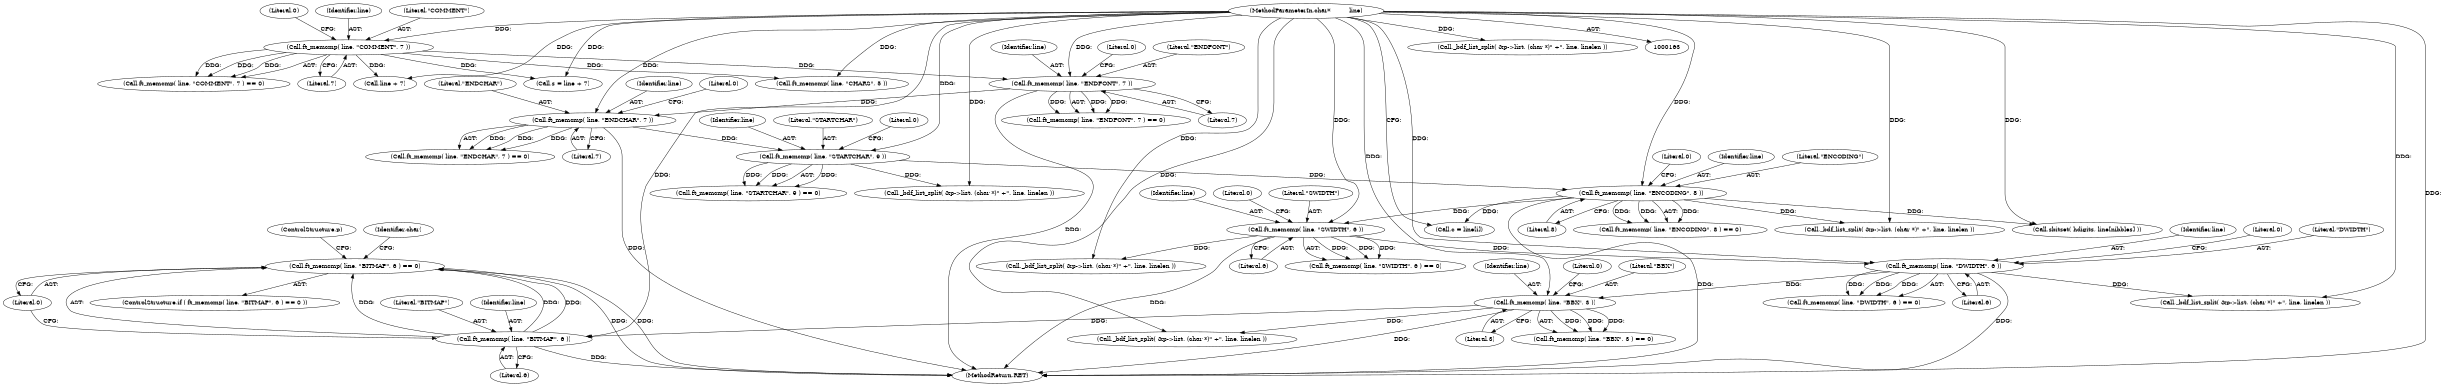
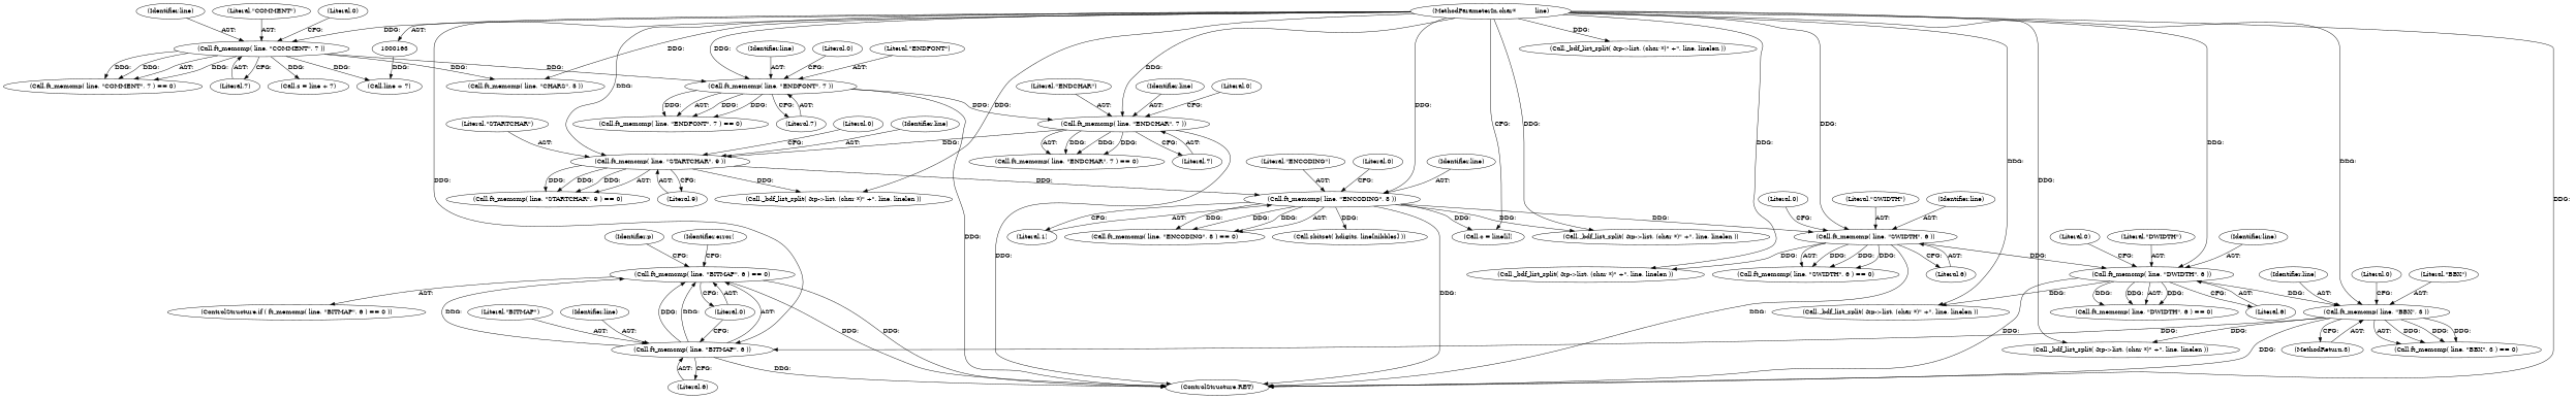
  digraph {
    n1 [label="(Call,ft_memcmp( line, \"BITMAP\", 6 ) == 0)"]
    n2 [label="(Literal,0)"]
-   n3 [label="(MethodReturn,RET)"]
+   n3 [label="(ControlStructure,RET)"]
    n4 [label="(ControlStructure,if ( ft_memcmp( line, \"BITMAP\", 6 ) == 0 ))"]
    n5 [label="(Call,ft_memcmp( line, \"BITMAP\", 6 ))"]
    n6 [label="(Literal,6)"]
    n7 [label="(Call,ft_memcmp( line, \"BBX\", 3 ))"]
    n8 [label="(Call,ft_memcmp( line, \"BBX\", 3 ) == 0)"]
    n9 [label="(Call,_bdf_list_split( &p->list, (char *)\" +\", line, linelen ))"]
-   n10 [label="(Literal,3)"]
+   n10 [label="(MethodReturn,3)"]
    n11 [label="(Call,ft_memcmp( line, \"DWIDTH\", 6 ))"]
    n12 [label="(Literal,6)"]
    n13 [label="(Call,ft_memcmp( line, \"DWIDTH\", 6 ) == 0)"]
    n14 [label="(Call,_bdf_list_split( &p->list, (char *)\" +\", line, linelen ))"]
    n15 [label="(Call,ft_memcmp( line, \"SWIDTH\", 6 ))"]
    n16 [label="(Literal,6)"]
    n17 [label="(Call,ft_memcmp( line, \"SWIDTH\", 6 ) == 0)"]
    n18 [label="(Call,_bdf_list_split( &p->list, (char *)\" +\", line, linelen ))"]
    n19 [label="(Call,ft_memcmp( line, \"ENCODING\", 8 ))"]
-   n20 [label="(Literal,8)"]
+   n20 [label="(Literal,1)"]
    n21 [label="(Call,_bdf_list_split( &p->list, (char *)\" +\", line, linelen ))"]
    n22 [label="(Call,sbitset( hdigits, line[nibbles] ))"]
    n23 [label="(Call,ft_memcmp( line, \"ENCODING\", 8 ) == 0)"]
    n24 [label="(Call,c = line[i])"]
    n25 [label="(Call,ft_memcmp( line, \"STARTCHAR\", 9 ))"]
+   n26 [label="(Literal,9)"]
    n27 [label="(Call,_bdf_list_split( &p->list, (char *)\" +\", line, linelen ))"]
    n28 [label="(Call,ft_memcmp( line, \"STARTCHAR\", 9 ) == 0)"]
    n29 [label="(Call,ft_memcmp( line, \"ENDCHAR\", 7 ))"]
    n30 [label="(Call,ft_memcmp( line, \"ENDCHAR\", 7 ) == 0)"]
    n31 [label="(Literal,7)"]
    n32 [label="(Call,ft_memcmp( line, \"ENDFONT\", 7 ))"]
    n33 [label="(Literal,7)"]
    n34 [label="(Call,ft_memcmp( line, \"ENDFONT\", 7 ) == 0)"]
    n35 [label="(Call,ft_memcmp( line, \"COMMENT\", 7 ))"]
    n36 [label="(Call,line + 7)"]
    n37 [label="(Call,ft_memcmp( line, \"CHARS\", 5 ))"]
    n38 [label="(Call,s = line + 7)"]
    n39 [label="(Literal,7)"]
    n40 [label="(Call,ft_memcmp( line, \"COMMENT\", 7 ) == 0)"]
    n41 [label="(MethodParameterIn,char*          line)"]
    n42 [label="(Call,_bdf_list_split( &p->list, (char *)\" +\", line, linelen ))"]
    1000163
    n44 [label="(Identifier,line)"]
    n45 [label="(Literal,0)"]
    n46 [label="(Literal,0)"]
    n47 [label="(Literal,\"ENDCHAR\")"]
    n48 [label="(Literal,0)"]
    n49 [label="(Literal,\"BBX\")"]
    n50 [label="(Identifier,line)"]
-   n51 [label="(ControlStructure,p)"]
+   n51 [label="(Identifier,p)"]
    n52 [label="(Literal,\"BITMAP\")"]
    n53 [label="(Literal,\"COMMENT\")"]
    n54 [label="(Identifier,line)"]
    n55 [label="(Literal,\"STARTCHAR\")"]
    n56 [label="(Literal,0)"]
    n57 [label="(Identifier,line)"]
    n58 [label="(Identifier,line)"]
    n59 [label="(Literal,\"ENDFONT\")"]
    n60 [label="(Literal,0)"]
    n61 [label="(Literal,\"SWIDTH\")"]
    n62 [label="(Literal,\"ENCODING\")"]
    n63 [label="(Identifier,line)"]
    n64 [label="(Identifier,line)"]
    n65 [label="(Literal,0)"]
    n66 [label="(Literal,0)"]
-   n67 [label="(Identifier,char)"]
+   n67 [label="(Identifier,error)"]
    n68 [label="(Identifier,line)"]
    n69 [label="(Literal,\"DWIDTH\")"]
    n70 [label="(Literal,0)"]
    n71 [label="(Identifier,line)"]
    n1 -> n2 [label="CFG: "]
    n1 -> n3 [label="DDG: "]
    n1 -> n3 [label="DDG: "]
    n1 -> n4 [label="AST: "]
    n2 -> n1 [label="AST: "]
    n2 -> n5 [label="CFG: "]
    n5 -> n1 [label="AST: "]
    n5 -> n1 [label="DDG: "]
    n5 -> n1 [label="DDG: "]
    n5 -> n1 [label="DDG: "]
    n5 -> n3 [label="DDG: "]
    n5 -> n6 [label="CFG: "]
    n6 -> n5 [label="AST: "]
    n7 -> n3 [label="DDG: "]
    n7 -> n5 [label="DDG: "]
    n7 -> n8 [label="AST: "]
    n7 -> n8 [label="DDG: "]
    n7 -> n8 [label="DDG: "]
    n7 -> n8 [label="DDG: "]
    n7 -> n9 [label="DDG: "]
    n7 -> n10 [label="CFG: "]
    n10 -> n7 [label="AST: "]
    n11 -> n3 [label="DDG: "]
    n11 -> n7 [label="DDG: "]
    n11 -> n12 [label="CFG: "]
    n11 -> n13 [label="AST: "]
    n11 -> n13 [label="DDG: "]
    n11 -> n13 [label="DDG: "]
    n11 -> n13 [label="DDG: "]
    n11 -> n14 [label="DDG: "]
    n12 -> n11 [label="AST: "]
    n15 -> n3 [label="DDG: "]
    n15 -> n11 [label="DDG: "]
    n15 -> n16 [label="CFG: "]
    n15 -> n17 [label="AST: "]
    n15 -> n17 [label="DDG: "]
    n15 -> n17 [label="DDG: "]
    n15 -> n17 [label="DDG: "]
    n15 -> n18 [label="DDG: "]
    n16 -> n15 [label="AST: "]
    n19 -> n3 [label="DDG: "]
    n19 -> n15 [label="DDG: "]
    n19 -> n20 [label="CFG: "]
    n19 -> n21 [label="DDG: "]
    n19 -> n22 [label="DDG: "]
    n19 -> n23 [label="AST: "]
    n19 -> n23 [label="DDG: "]
    n19 -> n23 [label="DDG: "]
    n19 -> n23 [label="DDG: "]
    n19 -> n24 [label="DDG: "]
    n20 -> n19 [label="AST: "]
    n25 -> n19 [label="DDG: "]
+   n25 -> n26 [label="CFG: "]
    n25 -> n27 [label="DDG: "]
    n25 -> n28 [label="AST: "]
    n25 -> n28 [label="DDG: "]
    n25 -> n28 [label="DDG: "]
    n25 -> n28 [label="DDG: "]
+   n26 -> n25 [label="AST: "]
    n29 -> n3 [label="DDG: "]
    n29 -> n25 [label="DDG: "]
    n29 -> n30 [label="AST: "]
    n29 -> n30 [label="DDG: "]
    n29 -> n30 [label="DDG: "]
    n29 -> n30 [label="DDG: "]
    n29 -> n31 [label="CFG: "]
    n31 -> n29 [label="AST: "]
    n32 -> n3 [label="DDG: "]
    n32 -> n29 [label="DDG: "]
    n32 -> n33 [label="CFG: "]
    n32 -> n34 [label="AST: "]
    n32 -> n34 [label="DDG: "]
    n32 -> n34 [label="DDG: "]
    n32 -> n34 [label="DDG: "]
    n33 -> n32 [label="AST: "]
    n35 -> n32 [label="DDG: "]
    n35 -> n36 [label="DDG: "]
    n35 -> n37 [label="DDG: "]
    n35 -> n38 [label="DDG: "]
    n35 -> n39 [label="CFG: "]
    n35 -> n40 [label="AST: "]
    n35 -> n40 [label="DDG: "]
    n35 -> n40 [label="DDG: "]
    n35 -> n40 [label="DDG: "]
    n39 -> n35 [label="AST: "]
    n41 -> n3 [label="DDG: "]
    n41 -> n5 [label="DDG: "]
    n41 -> n7 [label="DDG: "]
    n41 -> n9 [label="DDG: "]
    n41 -> n11 [label="DDG: "]
    n41 -> n14 [label="DDG: "]
    n41 -> n15 [label="DDG: "]
    n41 -> n18 [label="DDG: "]
    n41 -> n19 [label="DDG: "]
    n41 -> n21 [label="DDG: "]
-   n41 -> n22 [label="DDG: "]
    n41 -> n24 [label="CFG: "]
    n41 -> n25 [label="DDG: "]
    n41 -> n27 [label="DDG: "]
    n41 -> n29 [label="DDG: "]
    n41 -> n32 [label="DDG: "]
    n41 -> n35 [label="DDG: "]
-   n41 -> n36 [label="DDG: "]
+   1000163 -> n36 [label="DDG: "]
    n41 -> n37 [label="DDG: "]
-   n41 -> n38 [label="DDG: "]
    n41 -> n42 [label="DDG: "]
    n41 -> 1000163 [label="AST: "]
    n44 -> n7 [label="AST: "]
    n45 -> n32 [label="CFG: "]
    n46 -> n7 [label="CFG: "]
    n47 -> n29 [label="AST: "]
    n48 -> n19 [label="CFG: "]
    n49 -> n7 [label="AST: "]
    n50 -> n35 [label="AST: "]
    n51 -> n1 [label="CFG: "]
    n52 -> n5 [label="AST: "]
    n53 -> n35 [label="AST: "]
    n54 -> n19 [label="AST: "]
    n55 -> n25 [label="AST: "]
    n56 -> n25 [label="CFG: "]
    n57 -> n29 [label="AST: "]
    n58 -> n11 [label="AST: "]
    n59 -> n32 [label="AST: "]
    n60 -> n35 [label="CFG: "]
    n61 -> n15 [label="AST: "]
    n62 -> n19 [label="AST: "]
    n63 -> n25 [label="AST: "]
    n64 -> n15 [label="AST: "]
    n65 -> n15 [label="CFG: "]
    n66 -> n11 [label="CFG: "]
    n67 -> n1 [label="CFG: "]
    n68 -> n32 [label="AST: "]
    n69 -> n11 [label="AST: "]
    n70 -> n29 [label="CFG: "]
    n71 -> n5 [label="AST: "]
  }
